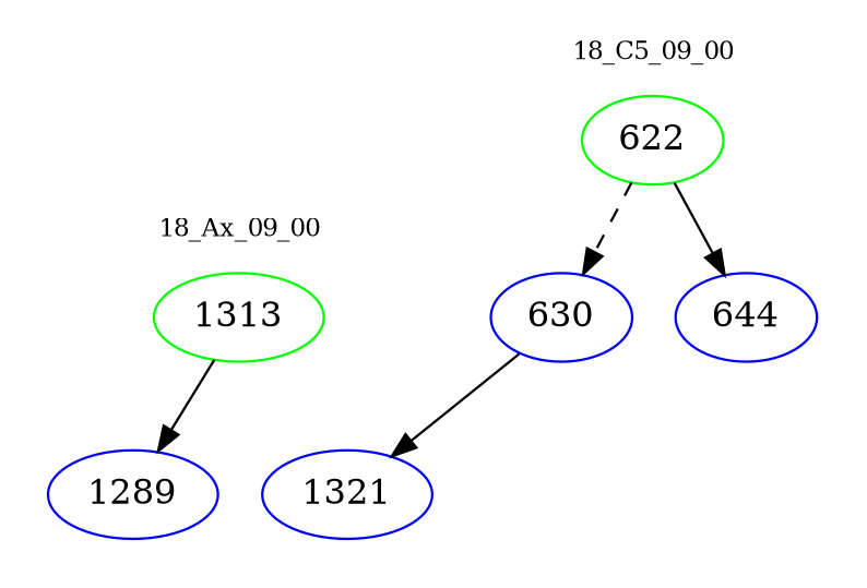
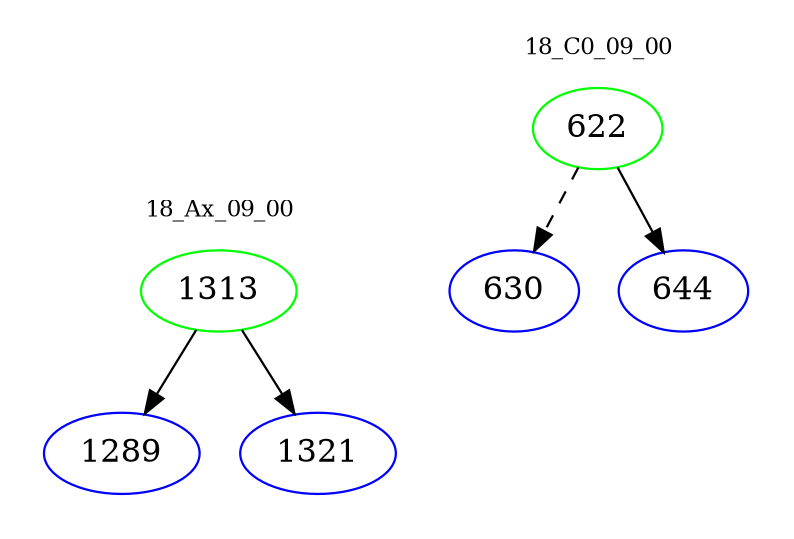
  digraph {
    node [color=blue]
    edge [color=black style=solid]
    n1 [color=green label=1313]
    n2 [label=1289]
    n3 [label=1321]
    n4 [color=green label=622]
    n5 [label=630]
    n6 [label=644]
    subgraph cluster_1 {
      color=white
      fontsize=10
      label="18_Ax_09_00"
      n1
      n2
      n3
    }
    subgraph cluster_2 {
      color=white
      fontsize=10
-     label="18_C5_09_00"
+     label="18_C0_09_00"
      n4
      n5
      n6
    }
    n1 -> n2
-   n5 -> n3
+   n1 -> n3
    n4 -> n5 [style=dashed]
    n4 -> n6
  }
